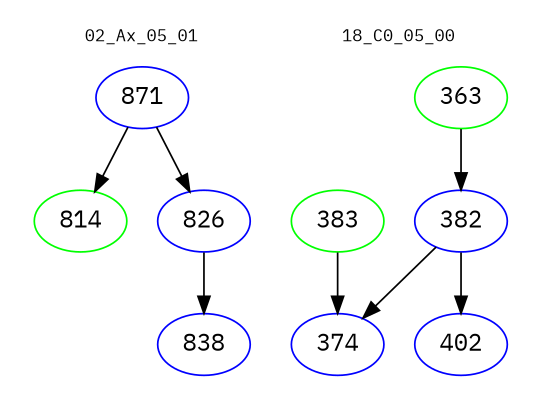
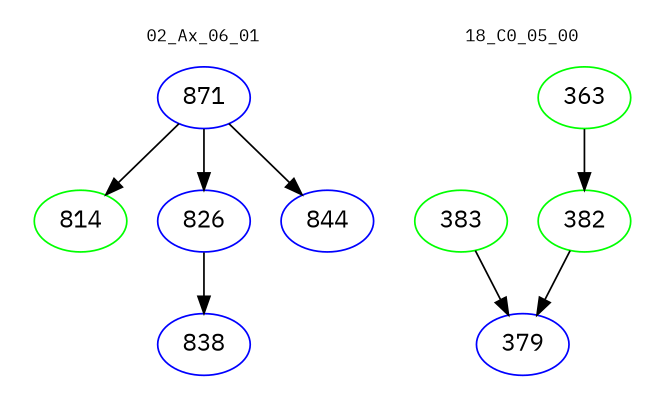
  digraph {
    fontname="IBM Plex Mono"
    node [color=blue fontname="IBM Plex Mono"]
    edge [color=black fontname="IBM Plex Mono"]
    n1 [label=871]
    n2 [color=green label=814]
    n3 [label=826]
+   n4 [label=844]
    n5 [label=838]
-   n6 [label=382]
+   n6 [color=green label=382]
    n7 [color=green label=363]
-   n8 [label=402]
-   n9 [label=374]
+   n9 [label=379]
    n10 [color=green label=383]
    subgraph cluster_1 {
      color=white
      fontsize=10
-     label="02_Ax_05_01"
+     label="02_Ax_06_01"
      n1
      n2
      n3
+     n4
      n5
    }
    subgraph cluster_2 {
      color=white
      fontsize=10
      label="18_C0_05_00"
      n6
      n7
-     n8
      n9
      n10
    }
    n1 -> n2
    n1 -> n3
+   n1 -> n4
    n3 -> n5
-   n6 -> n8
    n6 -> n9
    n7 -> n6
    n10 -> n9
  }
